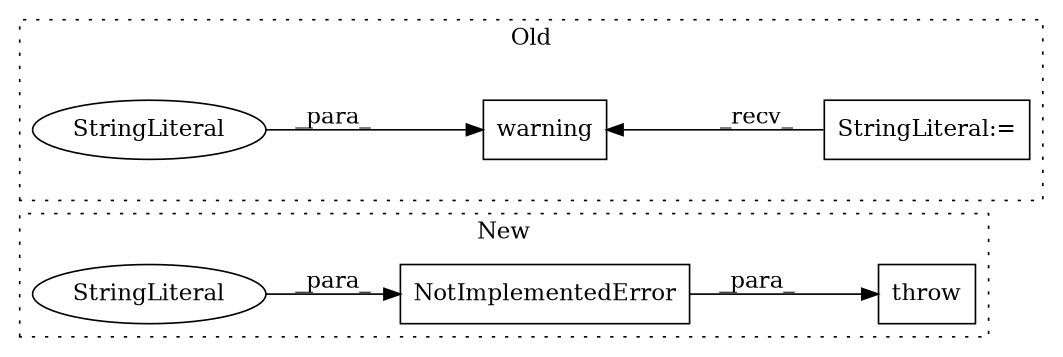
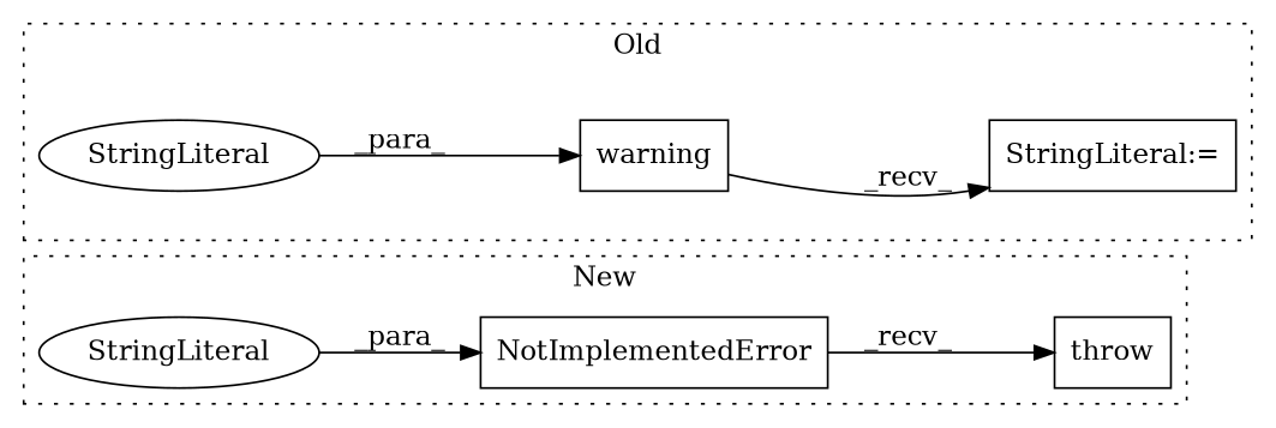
  digraph {
    rankdir=LR
    node [a=32 l=106 shape=box]
    n1 [l="20,1" label=NotImplementedError s="1037,1163"]
    n2 [a=53 l=6 label=throw s=1031]
    n3 [a=45 label=StringLiteral s=1057 shape=ellipse]
    n4 [l="8,1" label=warning s="1059,1173"]
    n5 [a=7 l=7 label="StringLiteral:=" s=856]
    n6 [a=45 label=StringLiteral s=1067 shape=ellipse]
    subgraph cluster_1 {
      label=New
      style=dotted
      n1
      n2
      n3
    }
    subgraph cluster_2 {
      label=Old
      style=dotted
      n4
      n5
      n6
    }
-   n1 -> n2 [label=_para_]
+   n1 -> n2 [label=_recv_]
    n3 -> n1 [label=_para_]
-   n5 -> n4 [label=_recv_]
+   n4 -> n5 [label=_recv_]
    n6 -> n4 [label=_para_]
  }
